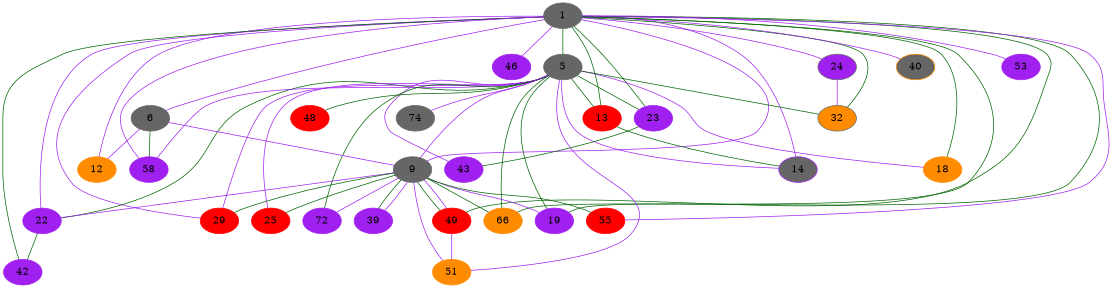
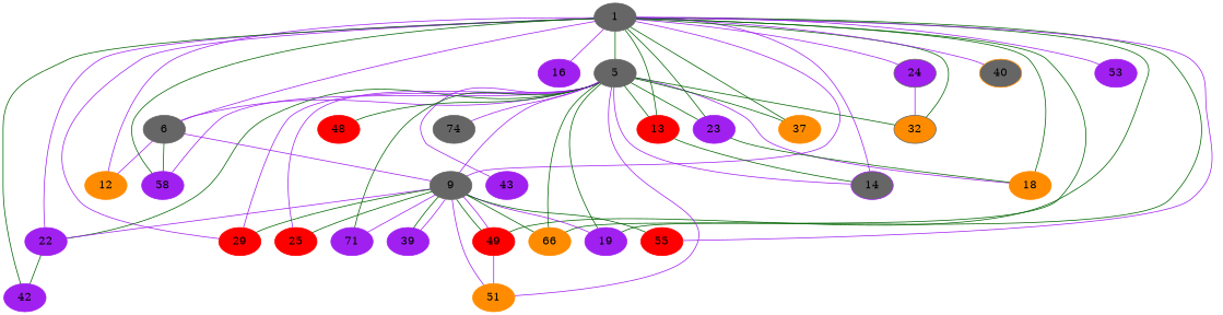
  graph {
    node [color=purple style=filled]
    edge [color=purple]
    1 [color=gray40 super="+7+60+91+15+2"]
    5 [color=gray40 super="+21+8+69+26+34+36+27"]
    6 [color=gray40 super="+38+71"]
    9 [color=gray40 super="+20+44+75"]
    12 [color=darkorange]
    13 [color=red]
    14 [fillcolor=gray40 super="+17+45+63+65"]
-   16 [label=46]
+   16
    18 [color=darkorange super="+61"]
    19 [super="+82"]
    22
    23 [super="+47"]
    24 [color=gray40 fillcolor=purple]
    29 [color=red]
    32 [color=gray40 fillcolor=darkorange]
+   37 [color=darkorange]
    40 [color=darkorange fillcolor=gray40]
    42
    49 [color=red super="+83+68+52"]
    53
    55 [color=red]
    58 [super="+86+77"]
    66 [color=darkorange super="+81+80"]
    25 [color=red]
    43
    48 [color=red]
    51 [color=darkorange super="+88"]
-   72
+   72 [label=71]
    74 [color=gray40]
    39
    1 -- 5 [color=darkgreen weight=24]
    1 -- 6 [weight=8]
    1 -- 9 [weight=13]
    1 -- 12
    1 -- 13 [color=darkgreen weight=2]
    1 -- 14 [weight=4]
    1 -- 16 [weight=2]
    1 -- 18 [color=darkgreen weight=3]
    1 -- 19 [color=darkgreen]
    1 -- 22 [weight=2]
    1 -- 23 [color=darkgreen weight=2]
    1 -- 24
    1 -- 29
    1 -- 32 [color=darkgreen]
+   1 -- 37 [color=darkgreen]
    1 -- 40
    1 -- 42 [color=darkgreen]
    1 -- 49 [color=darkgreen]
    1 -- 53 [weight=3]
    1 -- 55
-   1 -- 58 [weight=2]
+   1 -- 58 [color=darkgreen weight=2]
    1 -- 66 [color=darkgreen]
+   5 -- 6 [weight=4]
    5 -- 9 [weight=8]
    5 -- 13 [color=darkgreen]
    5 -- 14 [weight=2]
    5 -- 18
    5 -- 19 [color=darkgreen weight=2]
    5 -- 22 [color=darkgreen]
    5 -- 23 [color=darkgreen weight=3]
    5 -- 29
    5 -- 32 [color=darkgreen]
+   5 -- 37 [color=darkgreen]
    5 -- 58
    5 -- 66 [color=darkgreen weight=3]
    5 -- 25 [weight=2]
    5 -- 43
    5 -- 48 [color=darkgreen weight=2]
    5 -- 51
    5 -- 72 [color=darkgreen]
    5 -- 74
    6 -- 9 [weight=2]
    6 -- 12
    6 -- 58 [color=darkgreen]
    9 -- 19
    9 -- 22
    9 -- 29 [color=darkgreen]
    9 -- 49 [color=darkgreen weight=2]
    9 -- 49
    9 -- 55 [color=darkgreen]
    9 -- 66 [color=darkgreen]
    9 -- 25 [color=darkgreen]
    9 -- 51
    9 -- 72
    9 -- 39 [color=darkgreen]
    9 -- 39
    13 -- 14 [color=darkgreen]
    22 -- 42 [color=darkgreen]
-   23 -- 43 [color=darkgreen]
+   23 -- 18 [color=darkgreen]
    24 -- 32
    49 -- 51
  }
